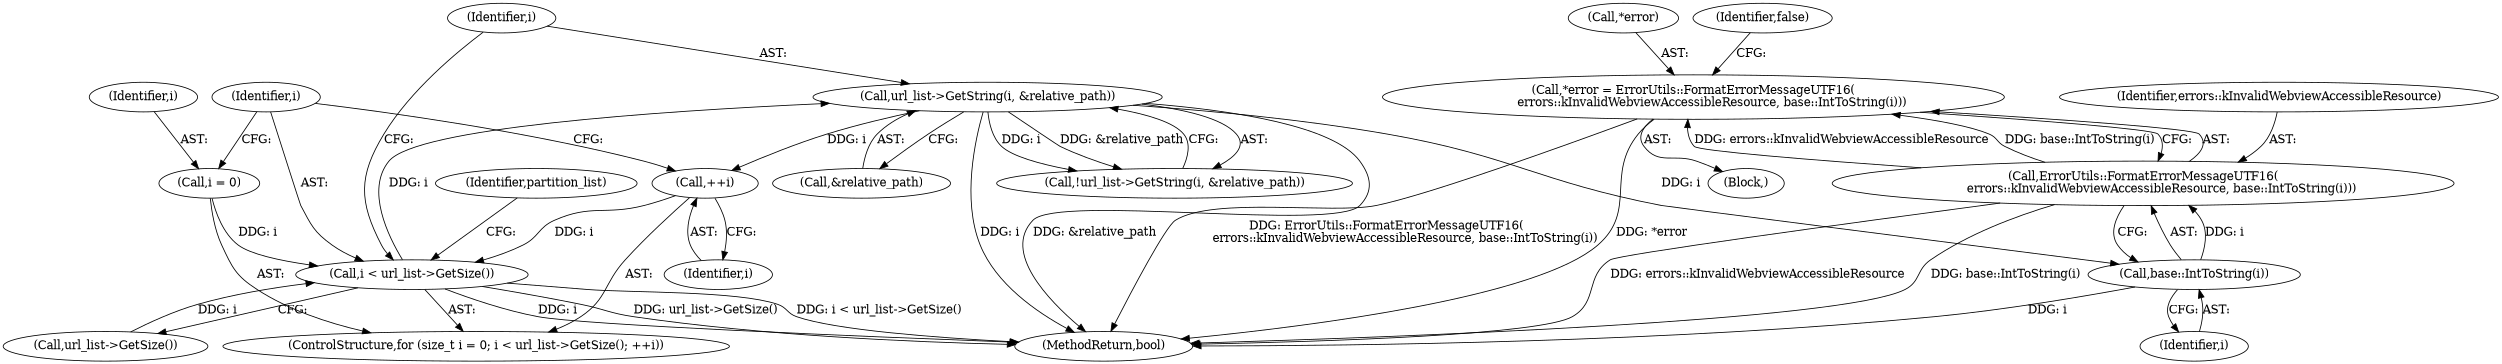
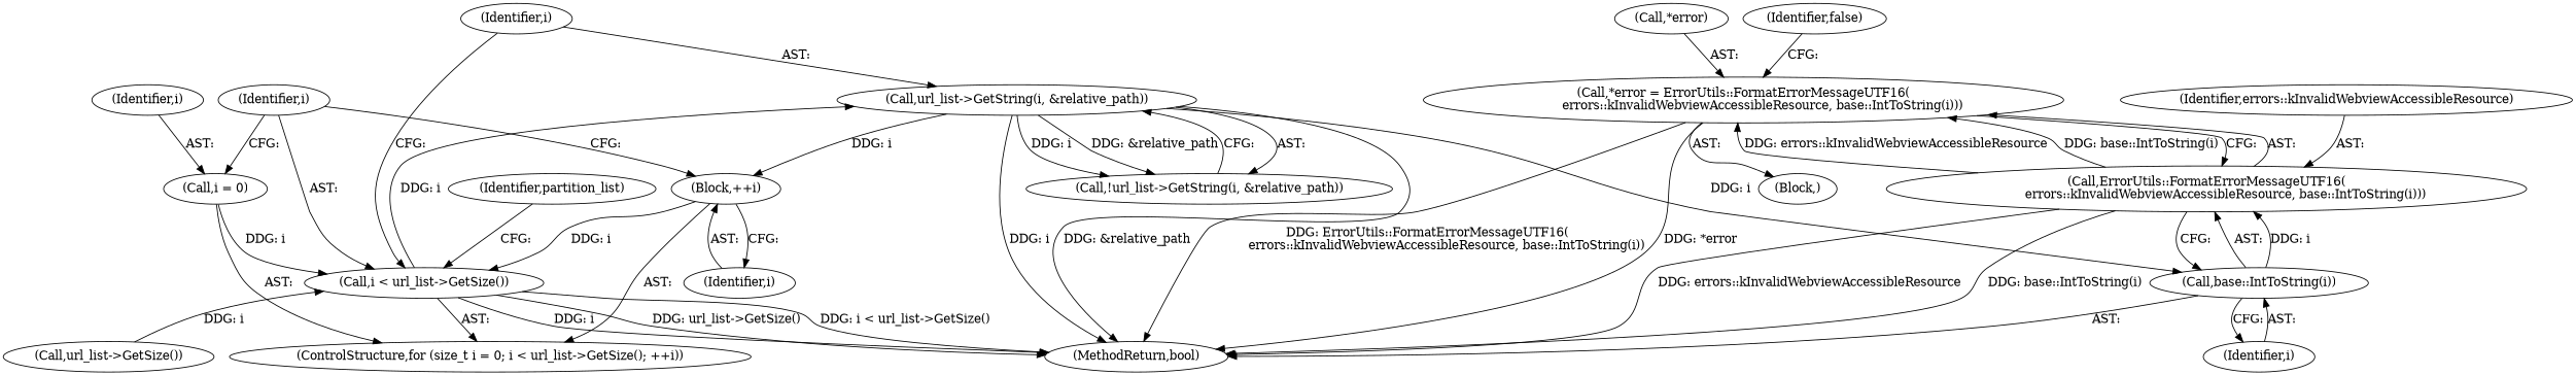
  digraph {
    n1 [label="(Call,*error = ErrorUtils::FormatErrorMessageUTF16(\n          errors::kInvalidWebviewAccessibleResource, base::IntToString(i)))"]
    n2 [label="(Call,ErrorUtils::FormatErrorMessageUTF16(\n          errors::kInvalidWebviewAccessibleResource, base::IntToString(i)))"]
    n3 [label="(MethodReturn,bool)"]
    n4 [label="(Block,)"]
    n5 [label="(Call,base::IntToString(i))"]
    n6 [label="(Identifier,i)"]
    n7 [label="(Call,url_list->GetString(i, &relative_path))"]
-   n8 [label="(Call,++i)"]
-   n9 [label="(Call,&relative_path)"]
+   n8 [label="(Block,++i)"]
    n10 [label="(Call,!url_list->GetString(i, &relative_path))"]
    n11 [label="(Call,i < url_list->GetSize())"]
    n12 [label="(ControlStructure,for (size_t i = 0; i < url_list->GetSize(); ++i))"]
    n13 [label="(Identifier,i)"]
    n14 [label="(Call,url_list->GetSize())"]
    n15 [label="(Call,i = 0)"]
    n16 [label="(Identifier,partition_list)"]
    n17 [label="(Call,*error)"]
    n18 [label="(Identifier,i)"]
    n19 [label="(Identifier,i)"]
    n20 [label="(Identifier,i)"]
    n21 [label="(Identifier,false)"]
    n22 [label="(Identifier,errors::kInvalidWebviewAccessibleResource)"]
    n1 -> n2 [label="CFG: "]
    n1 -> n3 [label="DDG: ErrorUtils::FormatErrorMessageUTF16(\n          errors::kInvalidWebviewAccessibleResource, base::IntToString(i))"]
    n1 -> n3 [label="DDG: *error"]
    n1 -> n4 [label="AST: "]
    n2 -> n1 [label="AST: "]
    n2 -> n1 [label="DDG: errors::kInvalidWebviewAccessibleResource"]
    n2 -> n1 [label="DDG: base::IntToString(i)"]
    n2 -> n3 [label="DDG: errors::kInvalidWebviewAccessibleResource"]
    n2 -> n3 [label="DDG: base::IntToString(i)"]
    n2 -> n5 [label="CFG: "]
    n5 -> n2 [label="AST: "]
    n5 -> n2 [label="DDG: i"]
-   n5 -> n3 [label="DDG: i"]
+   n5 -> n3 [label="AST: "]
    n5 -> n6 [label="CFG: "]
    n6 -> n5 [label="AST: "]
    n7 -> n3 [label="DDG: &relative_path"]
    n7 -> n3 [label="DDG: i"]
    n7 -> n5 [label="DDG: i"]
    n7 -> n8 [label="DDG: i"]
-   n7 -> n9 [label="CFG: "]
    n7 -> n10 [label="AST: "]
    n7 -> n10 [label="DDG: i"]
    n7 -> n10 [label="DDG: &relative_path"]
    n8 -> n11 [label="DDG: i"]
    n8 -> n12 [label="AST: "]
    n8 -> n13 [label="CFG: "]
-   n9 -> n7 [label="AST: "]
    n10 -> n7 [label="CFG: "]
    n11 -> n3 [label="DDG: url_list->GetSize()"]
    n11 -> n3 [label="DDG: i < url_list->GetSize()"]
    n11 -> n3 [label="DDG: i"]
    n11 -> n7 [label="DDG: i"]
    n11 -> n12 [label="AST: "]
-   n11 -> n14 [label="CFG: "]
    n13 -> n8 [label="AST: "]
    n14 -> n11 [label="DDG: i"]
    n15 -> n11 [label="DDG: i"]
    n15 -> n12 [label="AST: "]
    n16 -> n11 [label="CFG: "]
    n17 -> n1 [label="AST: "]
    n18 -> n15 [label="AST: "]
    n19 -> n7 [label="AST: "]
    n19 -> n11 [label="CFG: "]
    n20 -> n8 [label="CFG: "]
    n20 -> n11 [label="AST: "]
    n20 -> n15 [label="CFG: "]
    n21 -> n1 [label="CFG: "]
    n22 -> n2 [label="AST: "]
  }
